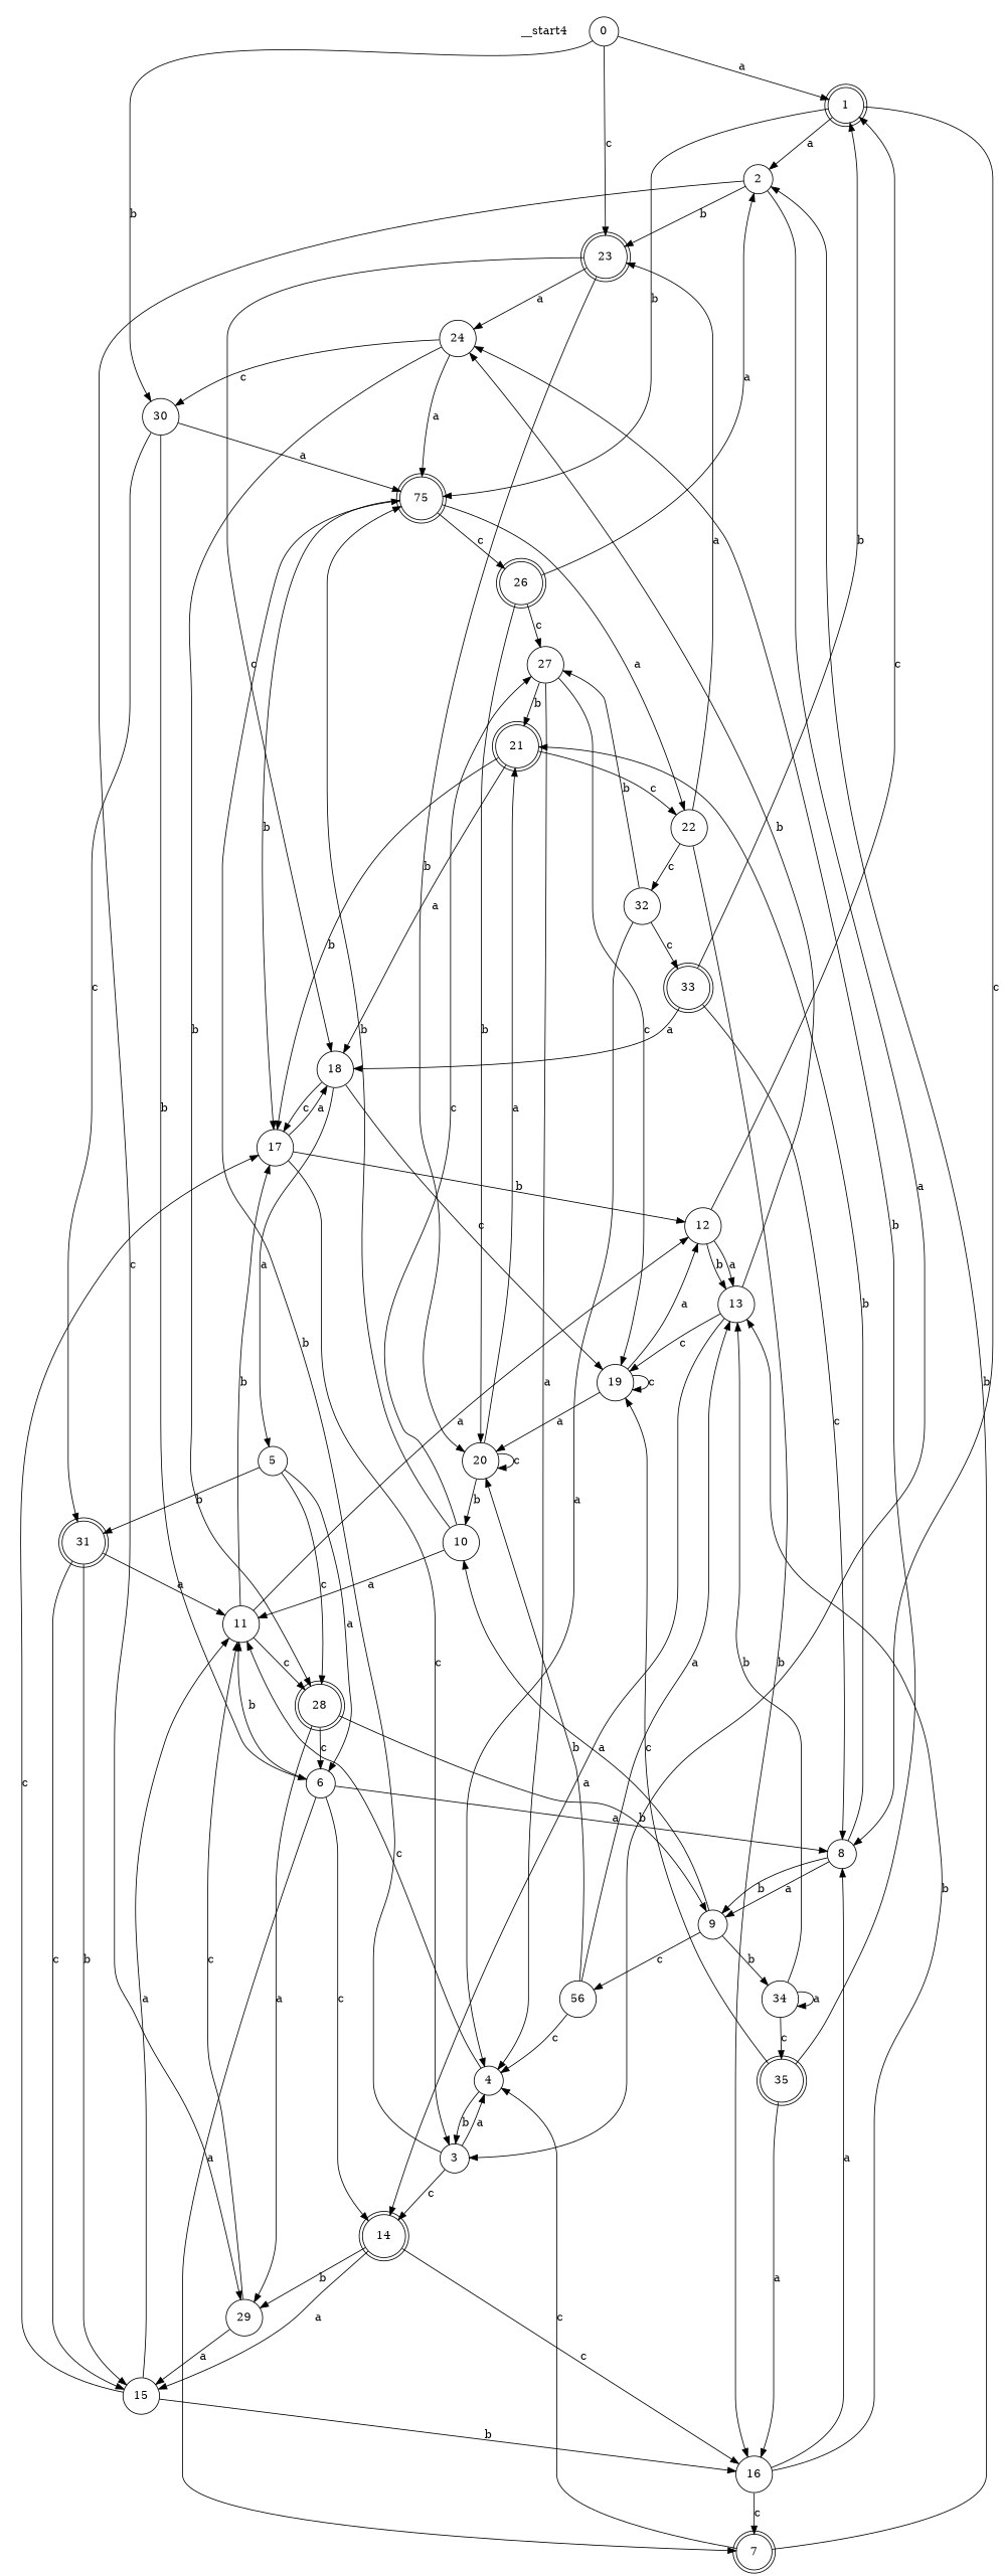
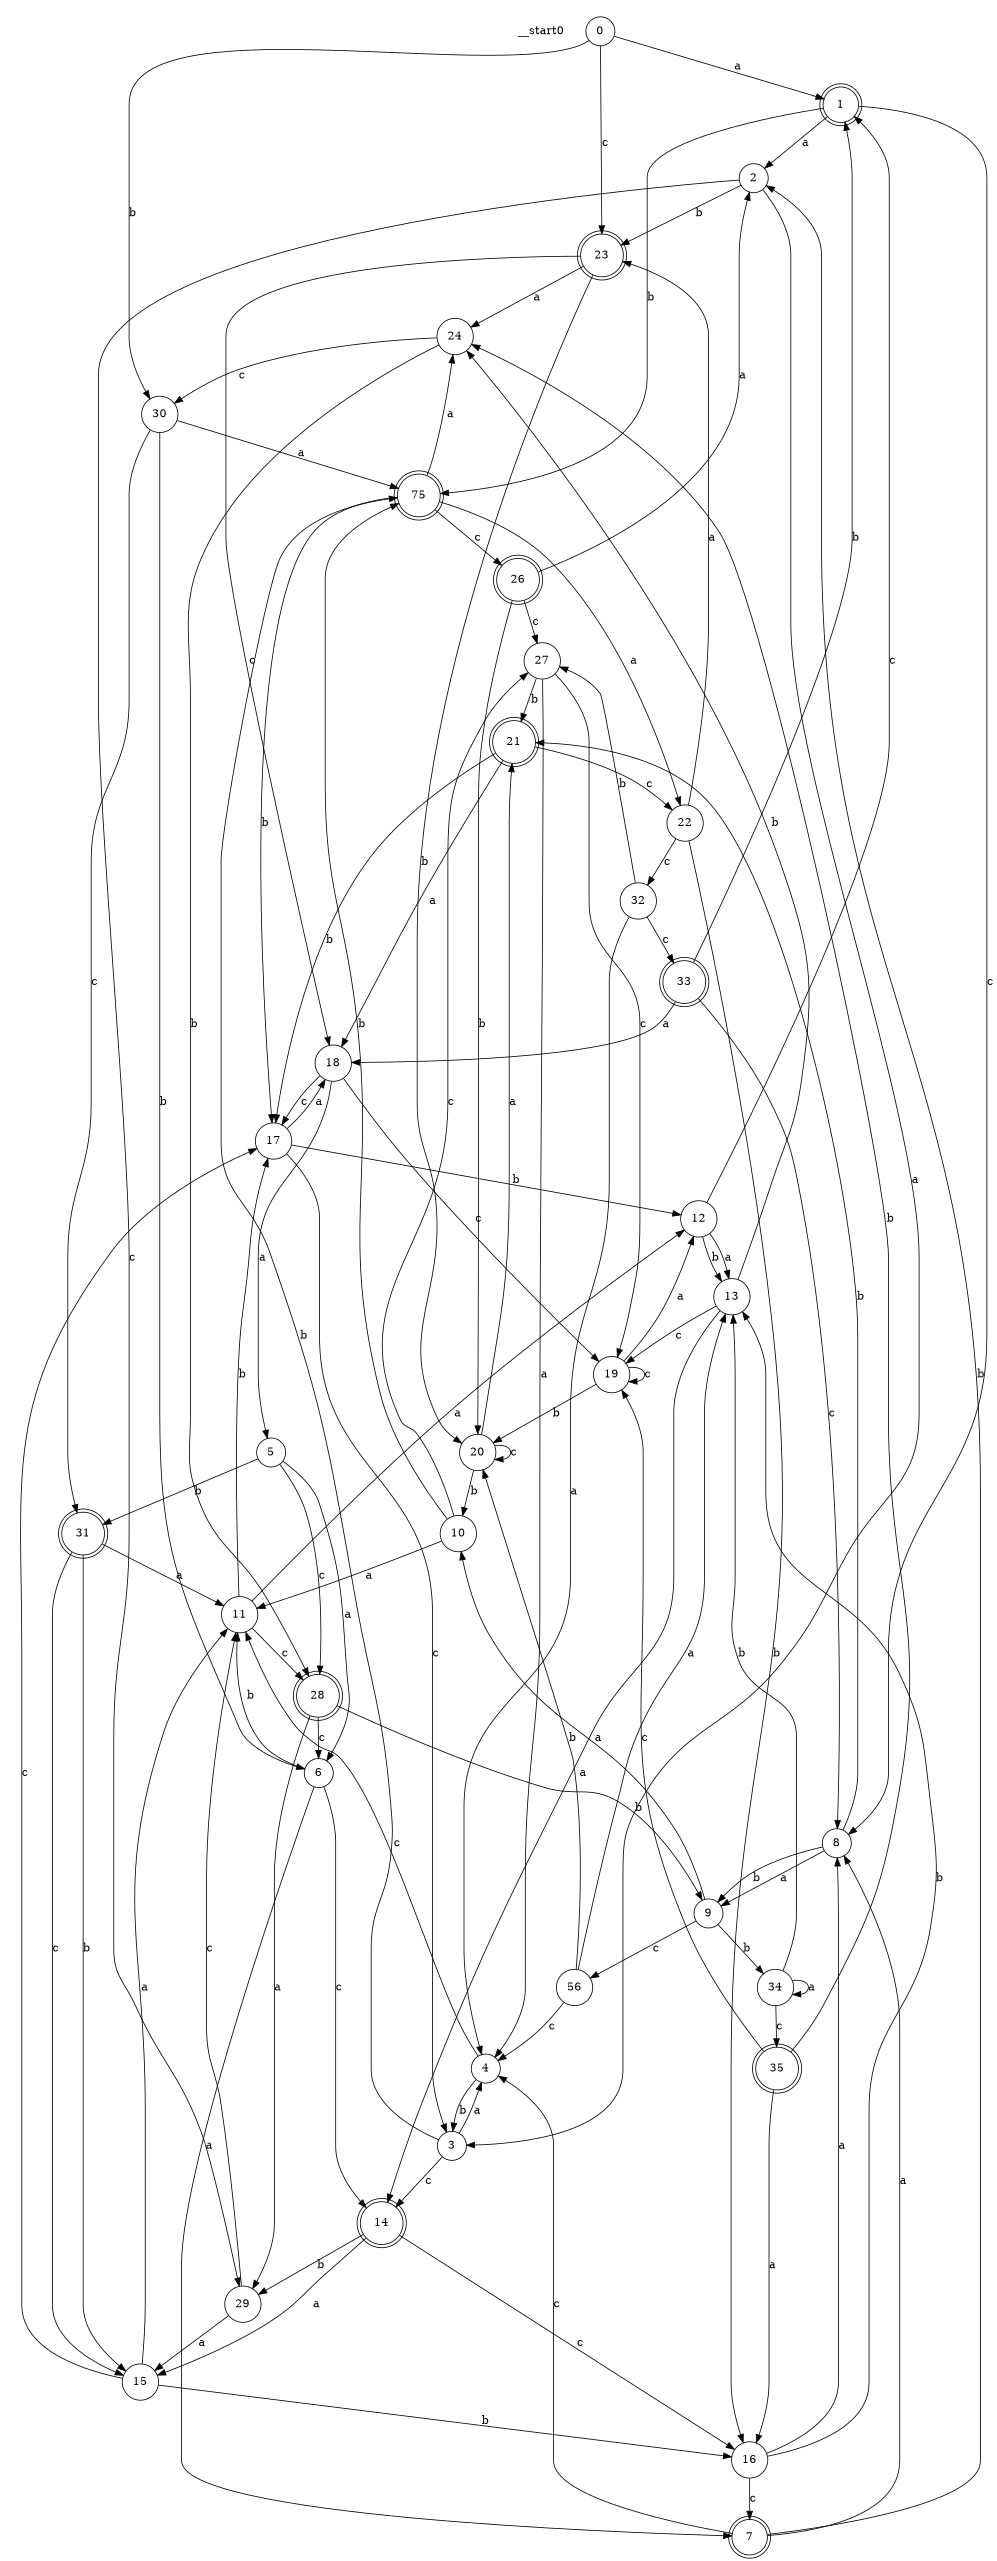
  digraph {
    rankdir=TB
    node [shape=circle color=black fillcolor=white style=filled]
-   __start0 [shape=none label=__start4 color="" fillcolor="" style=""]
+   __start0 [shape=none color="" fillcolor="" style=""]
    n2 [label=0]
    n3 [label=1 shape=doublecircle style="rounded,filled"]
    n4 [label=23 shape=doublecircle style="rounded,filled"]
    n5 [label=30]
    n6 [label=2]
    n7 [label=8]
    n8 [label=75 shape=doublecircle style="rounded,filled"]
    n9 [label=24]
    n10 [label=18]
    n11 [label=20]
    n12 [label=6]
    n13 [label=31 shape=doublecircle style="rounded,filled"]
    n14 [label=3]
    n15 [label=29]
    n16 [label=9]
    n17 [label=21 shape=doublecircle style="rounded,filled"]
    n18 [label=17]
    n19 [label=22]
    n20 [label=26 shape=doublecircle style="rounded,filled"]
    n21 [label=4]
    n22 [label=14 shape=doublecircle style="rounded,filled"]
    n23 [label=11]
    n24 [label=15]
    n25 [label=16]
    n26 [label=5]
    n27 [label=28 shape=doublecircle style="rounded,filled"]
    n28 [label=12]
    n29 [label=7 shape=doublecircle style="rounded,filled"]
    n30 [label=10]
    n31 [label=34]
    n32 [label=56]
    n33 [label=27]
    n34 [label=13]
    n35 [label=35 shape=doublecircle style="rounded,filled"]
    n36 [label=19]
    n37 [label=32]
    n38 [label=33 shape=doublecircle style="rounded,filled"]
    n2 -> n3 [label=a]
    n2 -> n4 [label=c]
    n2 -> n5 [label=b]
    n3 -> n6 [label=a]
    n3 -> n7 [label=c]
    n3 -> n8 [label=b]
    n4 -> n9 [label=a]
    n4 -> n10 [label=c]
    n4 -> n11 [label=b]
    n5 -> n8 [label=a]
    n5 -> n12 [label=b]
    n5 -> n13 [label=c]
    n6 -> n4 [label=b]
    n6 -> n14 [label=a]
    n6 -> n15 [label=c]
    n7 -> n16 [label=a]
    n7 -> n16 [label=b]
    n7 -> n17 [label=b]
    n8 -> n18 [label=b]
    n8 -> n19 [label=a]
    n8 -> n20 [label=c]
    n9 -> n5 [label=c]
-   n9 -> n8 [label=a]
+   n8 -> n9 [label=a]
    n9 -> n27 [label=b]
    n10 -> n18 [label=c]
    n10 -> n26 [label=a]
    n10 -> n36 [label=c]
    n11 -> n11 [label=c]
    n11 -> n17 [label=a]
    n11 -> n30 [label=b]
    n12 -> n22 [label=c]
    n12 -> n23 [label=b]
    n12 -> n29 [label=a]
    n13 -> n23 [label=a]
    n13 -> n24 [label=b]
    n13 -> n24 [label=c]
    n14 -> n8 [label=b]
    n14 -> n21 [label=a]
    n14 -> n22 [label=c]
    n15 -> n23 [label=c]
    n15 -> n24 [label=a]
    n16 -> n30 [label=a]
    n16 -> n31 [label=b]
    n16 -> n32 [label=c]
    n17 -> n10 [label=a]
    n17 -> n18 [label=b]
    n17 -> n19 [label=c]
    n18 -> n10 [label=a]
    n18 -> n14 [label=c]
    n18 -> n28 [label=b]
    n19 -> n4 [label=a]
    n19 -> n25 [label=b]
    n19 -> n37 [label=c]
    n20 -> n6 [label=a]
    n20 -> n11 [label=b]
    n20 -> n33 [label=c]
    n21 -> n14 [label=b]
    n21 -> n23 [label=c]
    n22 -> n15 [label=b]
    n22 -> n24 [label=a]
    n22 -> n25 [label=c]
    n23 -> n18 [label=b]
    n23 -> n27 [label=c]
    n23 -> n28 [label=a]
    n24 -> n18 [label=c]
    n24 -> n23 [label=a]
    n24 -> n25 [label=b]
    n25 -> n7 [label=a]
    n25 -> n29 [label=c]
    n25 -> n34 [label=b]
    n26 -> n12 [label=a]
    n26 -> n13 [label=b]
    n26 -> n27 [label=c]
    n27 -> n12 [label=c]
    n27 -> n15 [label=a]
    n27 -> n16 [label=b]
    n28 -> n3 [label=c]
    n28 -> n34 [label=a]
    n28 -> n34 [label=b]
    n29 -> n6 [label=b]
-   n12 -> n7 [label=a]
+   n29 -> n7 [label=a]
    n29 -> n21 [label=c]
    n30 -> n8 [label=b]
    n30 -> n23 [label=a]
    n30 -> n33 [label=c]
    n31 -> n31 [label=a]
    n31 -> n34 [label=b]
    n31 -> n35 [label=c]
    n32 -> n11 [label=b]
    n32 -> n21 [label=c]
    n32 -> n34 [label=a]
    n33 -> n17 [label=b]
    n33 -> n21 [label=a]
    n33 -> n36 [label=c]
    n34 -> n9 [label=b]
    n34 -> n22 [label=a]
    n34 -> n36 [label=c]
    n35 -> n9 [label=b]
    n35 -> n25 [label=a]
    n35 -> n36 [label=c]
-   n36 -> n11 [label=a]
+   n36 -> n11 [label=b]
    n36 -> n28 [label=a]
    n36 -> n36 [label=c]
    n37 -> n21 [label=a]
    n37 -> n33 [label=b]
    n37 -> n38 [label=c]
    n38 -> n3 [label=b]
    n38 -> n7 [label=c]
    n38 -> n10 [label=a]
  }
